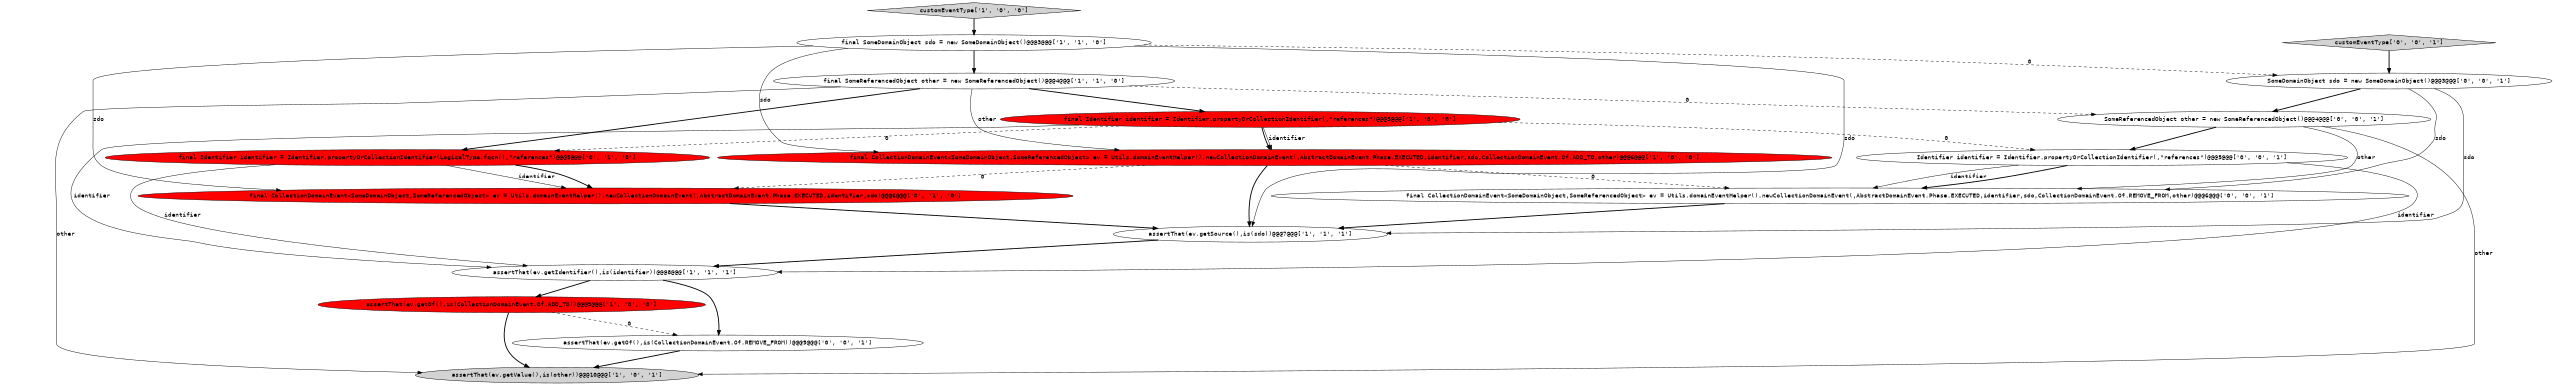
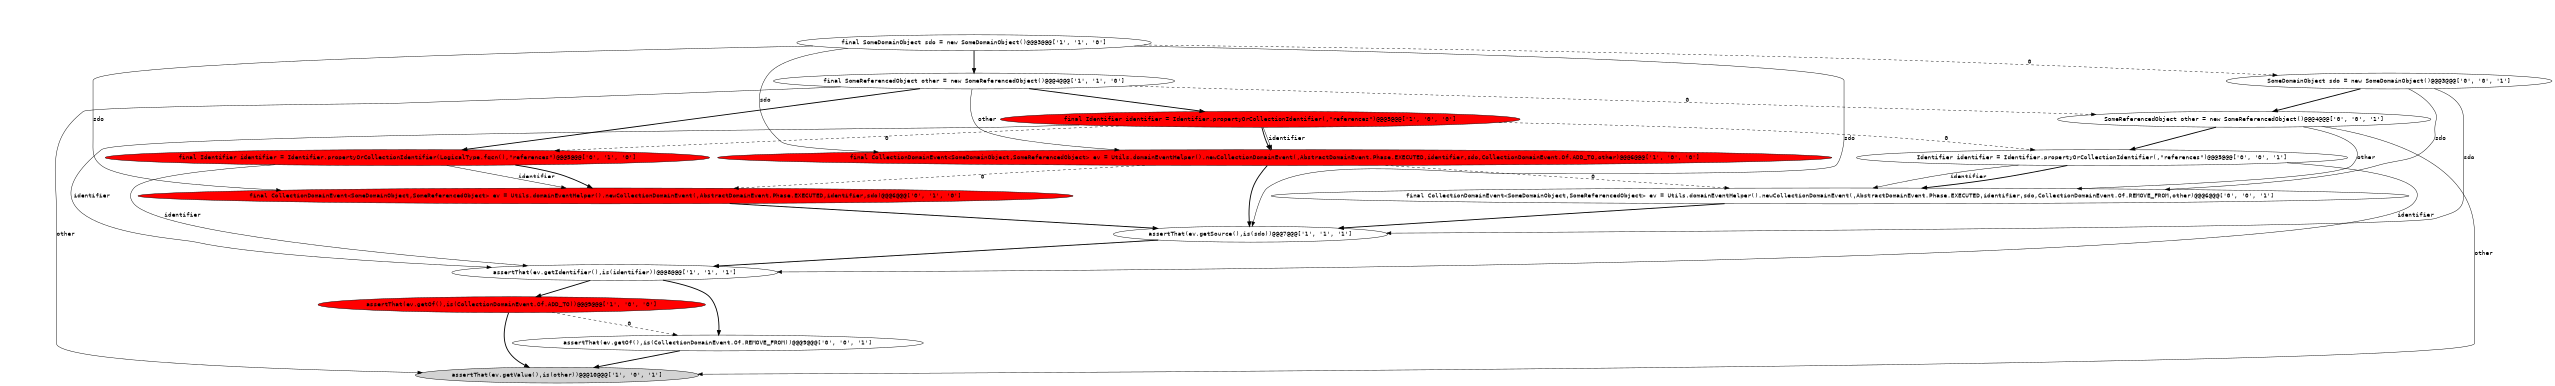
  digraph {
    fontname="DejaVu Sans Mono"
    node [fillcolor=white fontname="DejaVu Sans Mono" shape=ellipse style=filled]
    edge [fontname="DejaVu Sans Mono" style=bold]
    n1 [label="Identifier identifier = Identifier.propertyOrCollectionIdentifier(,\"references\")@@@5@@@['0', '0', '1']"]
    n2 [label="final CollectionDomainEvent<SomeDomainObject,SomeReferencedObject> ev = Utils.domainEventHelper().newCollectionDomainEvent(,AbstractDomainEvent.Phase.EXECUTED,identifier,sdo,CollectionDomainEvent.Of.REMOVE_FROM,other)@@@6@@@['0', '0', '1']"]
    n3 [label="assertThat(ev.getIdentifier(),is(identifier))@@@8@@@['1', '1', '1']"]
    n4 [label="assertThat(ev.getSource(),is(sdo))@@@7@@@['1', '1', '1']"]
    n5 [label="assertThat(ev.getOf(),is(CollectionDomainEvent.Of.REMOVE_FROM))@@@9@@@['0', '0', '1']"]
    n6 [fillcolor=red label="assertThat(ev.getOf(),is(CollectionDomainEvent.Of.ADD_TO))@@@9@@@['1', '0', '0']"]
-   n7 [fillcolor=lightgray label="customEventType['0', '0', '1']" shape=diamond]
    n8 [label="SomeDomainObject sdo = new SomeDomainObject()@@@3@@@['0', '0', '1']"]
    n9 [label="SomeReferencedObject other = new SomeReferencedObject()@@@4@@@['0', '0', '1']"]
    n10 [label="final SomeReferencedObject other = new SomeReferencedObject()@@@4@@@['1', '1', '0']"]
    n11 [fillcolor=red label="final CollectionDomainEvent<SomeDomainObject,SomeReferencedObject> ev = Utils.domainEventHelper().newCollectionDomainEvent(,AbstractDomainEvent.Phase.EXECUTED,identifier,sdo,CollectionDomainEvent.Of.ADD_TO,other)@@@6@@@['1', '0', '0']"]
    n12 [fillcolor=lightgray label="assertThat(ev.getValue(),is(other))@@@10@@@['1', '0', '1']"]
    n13 [fillcolor=red label="final Identifier identifier = Identifier.propertyOrCollectionIdentifier(,\"references\")@@@5@@@['1', '0', '0']"]
    n14 [fillcolor=red label="final Identifier identifier = Identifier.propertyOrCollectionIdentifier(LogicalType.fqcn(),\"references\")@@@5@@@['0', '1', '0']"]
    n15 [fillcolor=red label="final CollectionDomainEvent<SomeDomainObject,SomeReferencedObject> ev = Utils.domainEventHelper().newCollectionDomainEvent(,AbstractDomainEvent.Phase.EXECUTED,identifier,sdo)@@@6@@@['0', '1', '0']"]
    n16 [label="final SomeDomainObject sdo = new SomeDomainObject()@@@3@@@['1', '1', '0']"]
-   n17 [fillcolor=lightgray label="customEventType['1', '0', '0']" shape=diamond]
    n1 -> n2 [label=identifier style=solid]
    n1 -> n2
    n1 -> n3 [label=identifier style=solid]
    n2 -> n4
    n3 -> n5
    n3 -> n6
    n4 -> n3
    n5 -> n12
    n6 -> n5 [label=0 style=dashed]
    n6 -> n12
-   n7 -> n8
    n8 -> n2 [label=sdo style=solid]
    n8 -> n4 [label=sdo style=solid]
    n8 -> n9
    n9 -> n1
    n9 -> n2 [label=other style=solid]
    n9 -> n12 [label=other style=solid]
    n10 -> n9 [label=0 style=dashed]
    n10 -> n11 [label=other style=solid]
    n10 -> n12 [label=other style=solid]
    n10 -> n13
    n10 -> n14
    n11 -> n2 [label=0 style=dashed]
    n11 -> n4
    n11 -> n15 [label=0 style=dashed]
    n13 -> n1 [label=0 style=dashed]
    n13 -> n3 [label=identifier style=solid]
    n13 -> n11
    n13 -> n11 [label=identifier style=solid]
    n13 -> n14 [label=0 style=dashed]
    n14 -> n3 [label=identifier style=solid]
    n14 -> n15 [label=identifier style=solid]
    n14 -> n15
    n15 -> n4
    n16 -> n4 [label=sdo style=solid]
    n16 -> n8 [label=0 style=dashed]
    n16 -> n10
    n16 -> n11 [label=sdo style=solid]
    n16 -> n15 [label=sdo style=solid]
-   n17 -> n16
  }
